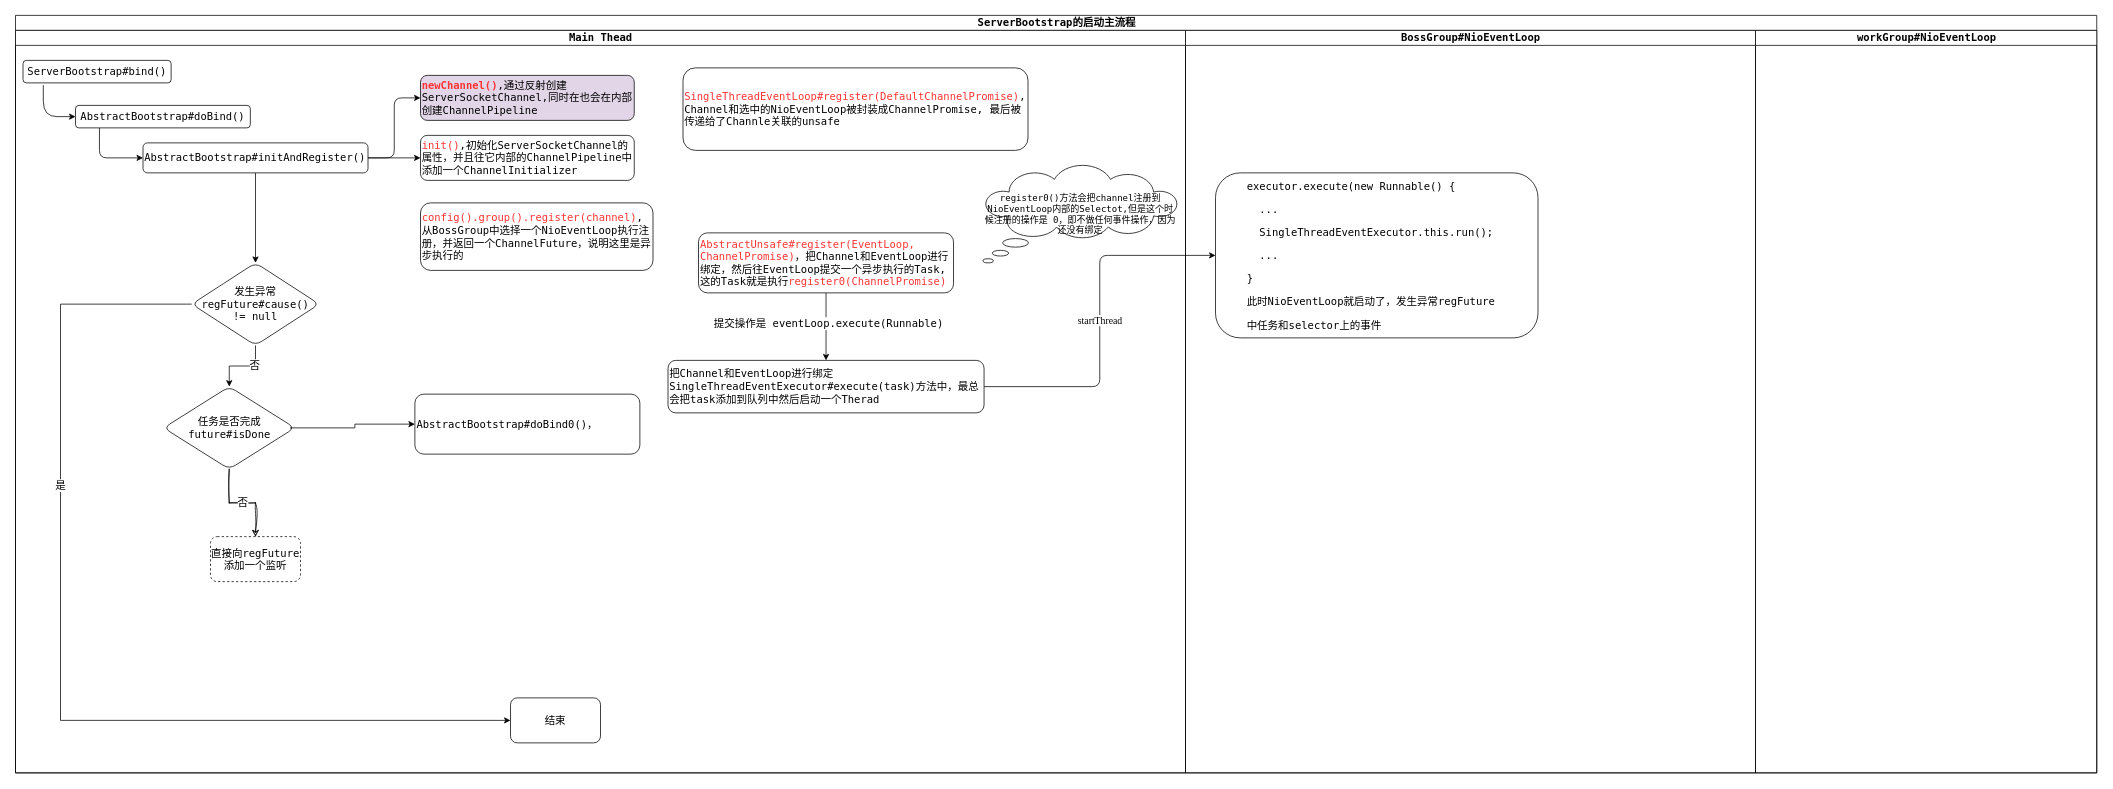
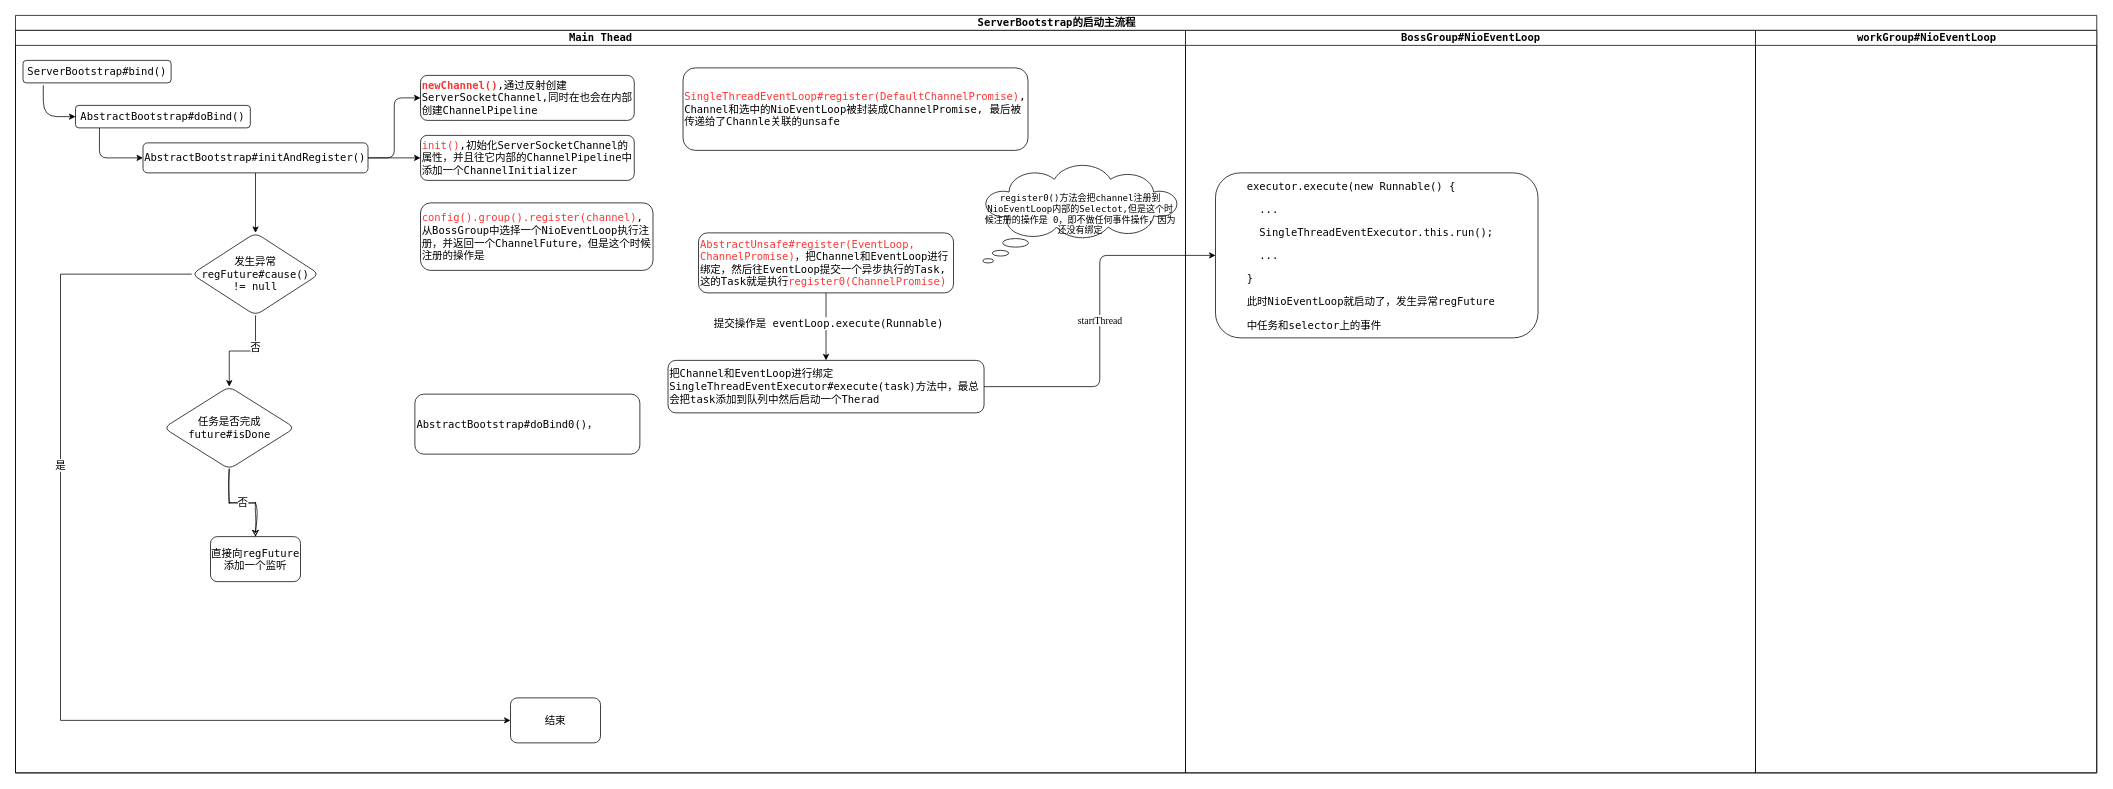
  <mxCell id="0" />
  <mxCell id="1" parent="0" />
  <mxCell id="2" value="ServerBootstrap的启动主流程" style="swimlane;html=1;childLayout=stackLayout;startSize=20;rounded=0;shadow=0;labelBackgroundColor=none;strokeWidth=1;fontFamily=Monaco, monospace;fontSize=14;align=center;fontSource=https%3A%2F%2Ffonts.googleapis.com%2Fcss%3Ffamily%3DMonaco%252C%2Bmonospace;" parent="1" vertex="1"><mxGeometry x="20" y="20" width="2775" height="1010" as="geometry"><mxRectangle x="70" y="40" width="60" height="20" as="alternateBounds" /></mxGeometry></mxCell>
  <mxCell id="3" value="Main Thead" style="swimlane;html=1;startSize=20;fontFamily=Monaco, monospace;fontSource=https%3A%2F%2Ffonts.googleapis.com%2Fcss%3Ffamily%3DMonaco%252C%2Bmonospace;fontSize=14;swimlaneLine=1;absoluteArcSize=0;" parent="2" vertex="1"><mxGeometry y="20" width="1560" height="990" as="geometry" /></mxCell>
  <mxCell id="4" style="rounded=1;hachureGap=4;orthogonalLoop=1;jettySize=auto;html=1;exitX=0.137;exitY=1.1;exitDx=0;exitDy=0;entryX=0;entryY=0.5;entryDx=0;entryDy=0;fontFamily=Architects Daughter;fontSource=https%3A%2F%2Ffonts.googleapis.com%2Fcss%3Ffamily%3DArchitects%2BDaughter;jumpStyle=arc;jumpSize=6;flowAnimation=0;shadow=0;anchorPointDirection=1;startFill=1;endFill=1;orthogonal=0;enumerate=0;comic=0;edgeStyle=orthogonalEdgeStyle;arcSize=41;curved=0;exitPerimeter=0;" parent="3" source="5" target="7" edge="1"><mxGeometry relative="1" as="geometry" /></mxCell>
  <mxCell id="5" value="ServerBootstrap#bind()" style="rounded=1;whiteSpace=wrap;html=1;shadow=0;labelBackgroundColor=none;strokeWidth=1;fontFamily=Monaco, monospace;fontSize=14;align=center;fontSource=https%3A%2F%2Ffonts.googleapis.com%2Fcss%3Ffamily%3DMonaco%252C%2Bmonospace;" parent="3" vertex="1"><mxGeometry x="10" y="40" width="197.5" height="30" as="geometry" /></mxCell>
  <mxCell id="6" value="" style="edgeStyle=orthogonalEdgeStyle;rounded=1;hachureGap=4;orthogonalLoop=1;jettySize=auto;html=1;fontFamily=Architects Daughter;fontSource=https%3A%2F%2Ffonts.googleapis.com%2Fcss%3Ffamily%3DArchitects%2BDaughter;curved=0;entryX=0;entryY=0.5;entryDx=0;entryDy=0;exitX=0.137;exitY=0.967;exitDx=0;exitDy=0;exitPerimeter=0;" parent="3" source="7" target="10" edge="1"><mxGeometry relative="1" as="geometry" /></mxCell>
  <mxCell id="7" value="AbstractBootstrap#doBind()" style="rounded=1;whiteSpace=wrap;html=1;shadow=0;labelBackgroundColor=none;strokeWidth=1;fontFamily=Monaco, monospace;fontSize=14;align=center;fontSource=https%3A%2F%2Ffonts.googleapis.com%2Fcss%3Ffamily%3DMonaco%252C%2Bmonospace;" parent="3" vertex="1"><mxGeometry x="80" y="100" width="233.12" height="30" as="geometry" /></mxCell>
  <mxCell id="8" value="" style="edgeStyle=orthogonalEdgeStyle;rounded=1;hachureGap=4;orthogonalLoop=1;jettySize=auto;html=1;fontFamily=Architects Daughter;fontSource=https%3A%2F%2Ffonts.googleapis.com%2Fcss%3Ffamily%3DArchitects%2BDaughter;curved=0;entryX=0;entryY=0.5;entryDx=0;entryDy=0;" parent="3" source="10" target="11" edge="1"><mxGeometry relative="1" as="geometry" /></mxCell>
  <mxCell id="9" value="" style="edgeStyle=orthogonalEdgeStyle;rounded=1;hachureGap=4;orthogonalLoop=1;jettySize=auto;html=1;fontFamily=Architects Daughter;fontSource=https%3A%2F%2Ffonts.googleapis.com%2Fcss%3Ffamily%3DArchitects%2BDaughter;curved=0;" parent="3" source="10" target="26" edge="1"><mxGeometry relative="1" as="geometry" /></mxCell>
  <mxCell id="10" value="AbstractBootstrap#initAndRegister()" style="rounded=1;whiteSpace=wrap;html=1;shadow=0;labelBackgroundColor=none;strokeWidth=1;fontFamily=Monaco, monospace;fontSize=14;align=left;fontSource=https%3A%2F%2Ffonts.googleapis.com%2Fcss%3Ffamily%3DMonaco%252C%2Bmonospace;" parent="3" vertex="1"><mxGeometry x="170" y="150" width="300" height="40" as="geometry" /></mxCell>
- <mxCell id="11" value="&lt;span style=&quot;background-color: initial;&quot;&gt;&lt;b&gt;&lt;font color=&quot;#ff3333&quot;&gt;newChannel()&lt;/font&gt;&lt;/b&gt;,通过反射创建ServerSocketChannel,同时在也会在内部创建ChannelPipeline&lt;/span&gt;" style="whiteSpace=wrap;html=1;fontSize=14;fontFamily=Monaco, monospace;align=left;rounded=1;shadow=0;labelBackgroundColor=none;strokeWidth=1;fontSource=https%3A%2F%2Ffonts.googleapis.com%2Fcss%3Ffamily%3DMonaco%252C%2Bmonospace;fillColor=#e1d5e7;" parent="3" vertex="1"><mxGeometry x="540" y="60" width="285" height="60" as="geometry" /></mxCell>
+ <mxCell id="11" value="&lt;span style=&quot;background-color: initial;&quot;&gt;&lt;b&gt;&lt;font color=&quot;#ff3333&quot;&gt;newChannel()&lt;/font&gt;&lt;/b&gt;,通过反射创建ServerSocketChannel,同时在也会在内部创建ChannelPipeline&lt;/span&gt;" style="whiteSpace=wrap;html=1;fontSize=14;fontFamily=Monaco, monospace;align=left;rounded=1;shadow=0;labelBackgroundColor=none;strokeWidth=1;fontSource=https%3A%2F%2Ffonts.googleapis.com%2Fcss%3Ffamily%3DMonaco%252C%2Bmonospace;" parent="3" vertex="1"><mxGeometry x="540" y="60" width="285" height="60" as="geometry" /></mxCell>
  <mxCell id="12" value="" style="edgeStyle=orthogonalEdgeStyle;rounded=1;hachureGap=4;orthogonalLoop=1;jettySize=auto;html=1;fontFamily=Architects Daughter;fontSource=https%3A%2F%2Ffonts.googleapis.com%2Fcss%3Ffamily%3DArchitects%2BDaughter;curved=0;exitX=1;exitY=0.5;exitDx=0;exitDy=0;" parent="3" source="10" target="13" edge="1"><mxGeometry relative="1" as="geometry"><mxPoint x="580" y="320" as="sourcePoint" /></mxGeometry></mxCell>
  <mxCell id="13" value="&lt;span style=&quot;background-color: initial;&quot;&gt;&lt;font color=&quot;#ff3333&quot;&gt;init()&lt;/font&gt;,初始化ServerSocketChannel的属性，并且往它内部的ChannelPipeline中添加一个ChannelInitializer&lt;/span&gt;" style="whiteSpace=wrap;html=1;fontSize=14;fontFamily=Monaco, monospace;align=left;rounded=1;shadow=0;labelBackgroundColor=none;strokeWidth=1;fontSource=https%3A%2F%2Ffonts.googleapis.com%2Fcss%3Ffamily%3DMonaco%252C%2Bmonospace;" parent="3" vertex="1"><mxGeometry x="540" y="140" width="285" height="60" as="geometry" /></mxCell>
- <mxCell id="14" value="&lt;span style=&quot;background-color: initial;&quot;&gt;&lt;font color=&quot;#ff3333&quot;&gt;config().group().register(channel)&lt;/font&gt;,从BossGroup中选择一个NioEventLoop执行注册，并返回一个ChannelFuture，说明这里是异步执行的&lt;/span&gt;" style="whiteSpace=wrap;html=1;fontSize=14;fontFamily=Monaco, monospace;align=left;rounded=1;shadow=0;labelBackgroundColor=none;strokeWidth=1;fontSource=https%3A%2F%2Ffonts.googleapis.com%2Fcss%3Ffamily%3DMonaco%252C%2Bmonospace;" parent="3" vertex="1"><mxGeometry x="540" y="230" width="310" height="90" as="geometry" /></mxCell>
+ <mxCell id="14" value="&lt;span style=&quot;background-color: initial;&quot;&gt;&lt;font color=&quot;#ff3333&quot;&gt;config().group().register(channel)&lt;/font&gt;,从BossGroup中选择一个NioEventLoop执行注册，并返回一个ChannelFuture，但是这个时候注册的操作是&lt;/span&gt;" style="whiteSpace=wrap;html=1;fontSize=14;fontFamily=Monaco, monospace;align=left;rounded=1;shadow=0;labelBackgroundColor=none;strokeWidth=1;fontSource=https%3A%2F%2Ffonts.googleapis.com%2Fcss%3Ffamily%3DMonaco%252C%2Bmonospace;" parent="3" vertex="1"><mxGeometry x="540" y="230" width="310" height="90" as="geometry" /></mxCell>
  <mxCell id="15" value="AbstractBootstrap#doBind0()，" style="rounded=1;whiteSpace=wrap;html=1;shadow=0;labelBackgroundColor=none;strokeWidth=1;fontFamily=Monaco, monospace;fontSize=14;align=left;fontSource=https%3A%2F%2Ffonts.googleapis.com%2Fcss%3Ffamily%3DMonaco%252C%2Bmonospace;" parent="3" vertex="1"><mxGeometry x="532.5" y="485" width="300" height="80" as="geometry" /></mxCell>
  <mxCell id="16" value="&lt;font color=&quot;#ff3333&quot;&gt;SingleThreadEventLoop#register(DefaultChannelPromise)&lt;/font&gt;, Channel和选中的NioEventLoop被封装成ChannelPromise, 最后被传递给了Channle关联的unsafe" style="whiteSpace=wrap;html=1;fontSize=14;fontFamily=Monaco, monospace;align=left;rounded=1;shadow=0;labelBackgroundColor=none;strokeWidth=1;fontSource=https%3A%2F%2Ffonts.googleapis.com%2Fcss%3Ffamily%3DMonaco%252C%2Bmonospace;" parent="3" vertex="1"><mxGeometry x="890" y="50" width="460" height="110" as="geometry" /></mxCell>
  <mxCell id="17" value="&lt;font color=&quot;#ff3333&quot;&gt;AbstractUnsafe#register(EventLoop, ChannelPromise)&lt;/font&gt;，把Channel和EventLoop进行绑定，然后往EventLoop提交一个异步执行的Task,这的Task就是执行&lt;font color=&quot;#ff3333&quot;&gt;register0(ChannelPromise)&lt;/font&gt;" style="whiteSpace=wrap;html=1;fontSize=14;fontFamily=Monaco, monospace;align=left;rounded=1;shadow=0;labelBackgroundColor=none;strokeWidth=1;fontSource=https%3A%2F%2Ffonts.googleapis.com%2Fcss%3Ffamily%3DMonaco%252C%2Bmonospace;" parent="3" vertex="1"><mxGeometry x="910.7" y="270" width="340" height="80" as="geometry" /></mxCell>
  <mxCell id="18" value="把Channel和EventLoop进行绑定&lt;span style=&quot;font-family: Monaco, monospace; font-size: 10.5pt;&quot;&gt;SingleThreadEventExecutor&lt;/span&gt;#execute(task)方法中，最总会把task添加到队列中然后启动一个Therad" style="whiteSpace=wrap;html=1;fontSize=14;fontFamily=Monaco, monospace;align=left;rounded=1;shadow=0;labelBackgroundColor=none;strokeWidth=1;fontSource=https%3A%2F%2Ffonts.googleapis.com%2Fcss%3Ffamily%3DMonaco%252C%2Bmonospace;" parent="3" vertex="1"><mxGeometry x="870" y="440" width="421.41" height="70" as="geometry" /></mxCell>
  <mxCell id="19" value="" style="edgeStyle=orthogonalEdgeStyle;rounded=1;hachureGap=4;orthogonalLoop=1;jettySize=auto;html=1;fontFamily=Architects Daughter;fontSource=https%3A%2F%2Ffonts.googleapis.com%2Fcss%3Ffamily%3DArchitects%2BDaughter;curved=0;" parent="3" source="17" target="18" edge="1"><mxGeometry relative="1" as="geometry" /></mxCell>
  <mxCell id="20" value="&lt;font face=&quot;Monaco, monospace&quot; style=&quot;font-size: 14px;&quot;&gt;提交操作是 eventLoop.execute(Runnable)&lt;/font&gt;" style="edgeLabel;html=1;align=center;verticalAlign=middle;resizable=0;points=[];sketch=1;hachureGap=4;jiggle=2;curveFitting=1;fontFamily=Architects Daughter;fontSource=https%3A%2F%2Ffonts.googleapis.com%2Fcss%3Ffamily%3DArchitects%2BDaughter;" parent="19" vertex="1" connectable="0"><mxGeometry x="-0.114" y="3" relative="1" as="geometry"><mxPoint as="offset" /></mxGeometry></mxCell>
  <mxCell id="21" value="&lt;font data-font-src=&quot;https://fonts.googleapis.com/css?family=Monaco%2C+monospace&quot; face=&quot;Monaco, monospace&quot;&gt;register0()方法会把channel注册到NioEventLoop内部的Selectot,但是这个时候注册的操作是 0，即不做任何事件操作，因为还没有绑定&lt;/font&gt;" style="whiteSpace=wrap;html=1;shape=mxgraph.basic.cloud_callout;hachureGap=4;fontFamily=Architects Daughter;fontSource=https%3A%2F%2Ffonts.googleapis.com%2Fcss%3Ffamily%3DArchitects%2BDaughter;" parent="3" vertex="1"><mxGeometry x="1290" y="180" width="260" height="130" as="geometry" /></mxCell>
  <mxCell id="22" value="" style="edgeStyle=elbowEdgeStyle;rounded=0;hachureGap=4;orthogonalLoop=1;jettySize=auto;html=1;fontFamily=Architects Daughter;fontSource=https%3A%2F%2Ffonts.googleapis.com%2Fcss%3Ffamily%3DArchitects%2BDaughter;exitX=0;exitY=0.5;exitDx=0;exitDy=0;" parent="3" source="26" target="27" edge="1"><mxGeometry relative="1" as="geometry"><Array as="points"><mxPoint x="60" y="580" /></Array></mxGeometry></mxCell>
  <mxCell id="23" value="&lt;font style=&quot;font-size: 14px;&quot; data-font-src=&quot;https://fonts.googleapis.com/css?family=Monaco%2C+monospace&quot; face=&quot;Monaco, monospace&quot;&gt;是&lt;/font&gt;" style="edgeLabel;html=1;align=center;verticalAlign=middle;resizable=0;points=[];sketch=1;hachureGap=4;jiggle=2;curveFitting=1;fontFamily=Architects Daughter;fontSource=https%3A%2F%2Ffonts.googleapis.com%2Fcss%3Ffamily%3DArchitects%2BDaughter;" parent="22" vertex="1" connectable="0"><mxGeometry x="-0.374" y="-1" relative="1" as="geometry"><mxPoint as="offset" /></mxGeometry></mxCell>
  <mxCell id="24" value="" style="edgeStyle=orthogonalEdgeStyle;rounded=0;hachureGap=4;orthogonalLoop=1;jettySize=auto;html=1;fontFamily=Architects Daughter;fontSource=https%3A%2F%2Ffonts.googleapis.com%2Fcss%3Ffamily%3DArchitects%2BDaughter;" parent="3" source="26" target="29" edge="1"><mxGeometry relative="1" as="geometry" /></mxCell>
  <mxCell id="25" value="&lt;font style=&quot;font-size: 14px;&quot; data-font-src=&quot;https://fonts.googleapis.com/css?family=Monaco%2C+monospace&quot; face=&quot;Monaco, monospace&quot;&gt;否&lt;/font&gt;" style="edgeLabel;html=1;align=center;verticalAlign=middle;resizable=0;points=[];sketch=1;hachureGap=4;jiggle=2;curveFitting=1;fontFamily=Architects Daughter;fontSource=https%3A%2F%2Ffonts.googleapis.com%2Fcss%3Ffamily%3DArchitects%2BDaughter;" parent="24" vertex="1" connectable="0"><mxGeometry x="-0.35" y="-1" relative="1" as="geometry"><mxPoint as="offset" /></mxGeometry></mxCell>
- <mxCell id="26" value="发生异常regFuture#cause() != null" style="rhombus;whiteSpace=wrap;html=1;fontSize=14;fontFamily=Monaco, monospace;align=center;rounded=1;shadow=0;labelBackgroundColor=none;strokeWidth=1;fontSource=https%3A%2F%2Ffonts.googleapis.com%2Fcss%3Ffamily%3DMonaco%252C%2Bmonospace;" parent="3" vertex="1"><mxGeometry x="235" y="310" width="170" height="110" as="geometry" /></mxCell>
+ <mxCell id="26" value="发生异常regFuture#cause() != null" style="rhombus;whiteSpace=wrap;html=1;fontSize=14;fontFamily=Monaco, monospace;align=center;rounded=1;shadow=0;labelBackgroundColor=none;strokeWidth=1;fontSource=https%3A%2F%2Ffonts.googleapis.com%2Fcss%3Ffamily%3DMonaco%252C%2Bmonospace;" parent="3" vertex="1"><mxGeometry x="235" y="270" width="170" height="110" as="geometry" /></mxCell>
  <mxCell id="27" value="结束" style="whiteSpace=wrap;html=1;fontSize=14;fontFamily=Monaco, monospace;rounded=1;shadow=0;labelBackgroundColor=none;strokeWidth=1;fontSource=https%3A%2F%2Ffonts.googleapis.com%2Fcss%3Ffamily%3DMonaco%252C%2Bmonospace;" parent="3" vertex="1"><mxGeometry x="660" y="890" width="120" height="60" as="geometry" /></mxCell>
  <mxCell id="28" value="&lt;font style=&quot;font-size: 14px;&quot; data-font-src=&quot;https://fonts.googleapis.com/css?family=Monaco%2C+monospace&quot; face=&quot;Monaco, monospace&quot;&gt;否&lt;/font&gt;" style="edgeStyle=orthogonalEdgeStyle;rounded=0;sketch=1;hachureGap=4;jiggle=2;curveFitting=1;orthogonalLoop=1;jettySize=auto;html=1;fontFamily=Architects Daughter;fontSource=https%3A%2F%2Ffonts.googleapis.com%2Fcss%3Ffamily%3DArchitects%2BDaughter;" parent="3" source="29" target="30" edge="1"><mxGeometry relative="1" as="geometry" /></mxCell>
  <mxCell id="29" value="&lt;div&gt;任务是否完成&lt;/div&gt;future#isDone" style="rhombus;whiteSpace=wrap;html=1;fontSize=14;fontFamily=Monaco, monospace;align=center;rounded=1;shadow=0;labelBackgroundColor=none;strokeWidth=1;fontSource=https%3A%2F%2Ffonts.googleapis.com%2Fcss%3Ffamily%3DMonaco%252C%2Bmonospace;" parent="3" vertex="1"><mxGeometry x="197.5" y="475" width="175" height="110" as="geometry" /></mxCell>
- <mxCell id="30" value="直接向regFuture添加一个监听" style="whiteSpace=wrap;html=1;fontSize=14;fontFamily=Monaco, monospace;rounded=1;shadow=0;labelBackgroundColor=none;strokeWidth=1;fontSource=https%3A%2F%2Ffonts.googleapis.com%2Fcss%3Ffamily%3DMonaco%252C%2Bmonospace;dashed=1;" parent="3" vertex="1"><mxGeometry x="260" y="675" width="120" height="60" as="geometry" /></mxCell>
- <mxCell id="31" style="edgeStyle=orthogonalEdgeStyle;rounded=0;hachureGap=4;orthogonalLoop=1;jettySize=auto;html=1;entryX=0;entryY=0.5;entryDx=0;entryDy=0;fontFamily=Architects Daughter;fontSource=https%3A%2F%2Ffonts.googleapis.com%2Fcss%3Ffamily%3DArchitects%2BDaughter;exitX=0.963;exitY=0.5;exitDx=0;exitDy=0;exitPerimeter=0;" parent="3" source="29" target="15" edge="1"><mxGeometry relative="1" as="geometry" /></mxCell>
+ <mxCell id="30" value="直接向regFuture添加一个监听" style="whiteSpace=wrap;html=1;fontSize=14;fontFamily=Monaco, monospace;rounded=1;shadow=0;labelBackgroundColor=none;strokeWidth=1;fontSource=https%3A%2F%2Ffonts.googleapis.com%2Fcss%3Ffamily%3DMonaco%252C%2Bmonospace;" parent="3" vertex="1"><mxGeometry x="260" y="675" width="120" height="60" as="geometry" /></mxCell>
  <mxCell id="32" value="BossGroup#NioEventLoop" style="swimlane;html=1;startSize=20;fontFamily=Monaco, monospace;fontSource=https%3A%2F%2Ffonts.googleapis.com%2Fcss%3Ffamily%3DMonaco%252C%2Bmonospace;fontSize=14;" parent="2" vertex="1"><mxGeometry x="1560" y="20" width="760" height="990" as="geometry" /></mxCell>
  <mxCell id="33" value="&lt;blockquote style=&quot;margin: 0 0 0 40px; border: none; padding: 0px;&quot;&gt;&lt;div style=&quot;&quot;&gt;&lt;pre style=&quot;font-size: 10.5pt;&quot;&gt;&lt;font style=&quot;&quot; data-font-src=&quot;https://fonts.googleapis.com/css?family=Monaco%2C+monospace&quot; face=&quot;Monaco, monospace&quot;&gt;executor.execute(new Runnable() {&lt;/font&gt;&lt;/pre&gt;&lt;/div&gt;&lt;div style=&quot;&quot;&gt;&lt;pre style=&quot;font-size: 10.5pt;&quot;&gt;&lt;font style=&quot;&quot; data-font-src=&quot;https://fonts.googleapis.com/css?family=Monaco%2C+monospace&quot; face=&quot;Monaco, monospace&quot;&gt;  ...&lt;/font&gt;&lt;/pre&gt;&lt;/div&gt;&lt;div style=&quot;&quot;&gt;&lt;pre style=&quot;font-size: 10.5pt;&quot;&gt;&lt;font face=&quot;Monaco, monospace&quot;&gt;  &lt;/font&gt;SingleThreadEventExecutor.&lt;span style=&quot;font-family: Monaco, monospace; font-size: 10.5pt; white-space: normal;&quot;&gt;this&lt;/span&gt;&lt;span style=&quot;font-family: Monaco, monospace; font-size: 10.5pt; white-space: normal;&quot;&gt;.run()&lt;/span&gt;&lt;span style=&quot;font-family: Monaco, monospace; font-size: 10.5pt; white-space: normal;&quot;&gt;;&lt;/span&gt;&lt;/pre&gt;&lt;/div&gt;&lt;div style=&quot;&quot;&gt;&lt;pre style=&quot;font-size: 10.5pt;&quot;&gt;&lt;font style=&quot;&quot; data-font-src=&quot;https://fonts.googleapis.com/css?family=Monaco%2C+monospace&quot; face=&quot;Monaco, monospace&quot;&gt;  ...&lt;/font&gt;&lt;/pre&gt;&lt;/div&gt;&lt;div style=&quot;&quot;&gt;&lt;pre style=&quot;font-size: 10.5pt;&quot;&gt;&lt;font style=&quot;&quot; data-font-src=&quot;https://fonts.googleapis.com/css?family=Monaco%2C+monospace&quot; face=&quot;Monaco, monospace&quot;&gt;}&lt;/font&gt;&lt;/pre&gt;&lt;pre style=&quot;font-size: 10.5pt;&quot;&gt;&lt;font face=&quot;Monaco, monospace&quot;&gt;此时NioEventLoop就启动了，发生异常regFuture&lt;/font&gt;&lt;/pre&gt;&lt;pre style=&quot;font-size: 10.5pt;&quot;&gt;&lt;font face=&quot;Monaco, monospace&quot;&gt;中任务和selector上的事件&lt;/font&gt;&lt;/pre&gt;&lt;/div&gt;&lt;/blockquote&gt;" style="whiteSpace=wrap;html=1;fontSize=14;fontFamily=Monaco, monospace;align=left;rounded=1;shadow=0;labelBackgroundColor=none;strokeWidth=1;fontSource=https%3A%2F%2Ffonts.googleapis.com%2Fcss%3Ffamily%3DMonaco%252C%2Bmonospace;" parent="32" vertex="1"><mxGeometry x="40" y="190" width="430" height="220" as="geometry" /></mxCell>
  <mxCell id="34" value="workGroup#NioEventLoop" style="swimlane;html=1;startSize=20;fontFamily=Monaco, monospace;fontSource=https%3A%2F%2Ffonts.googleapis.com%2Fcss%3Ffamily%3DMonaco%252C%2Bmonospace;fontSize=14;" parent="2" vertex="1"><mxGeometry x="2320" y="20" width="455" height="990" as="geometry" /></mxCell>
  <mxCell id="35" value="&lt;font style=&quot;font-size: 13px;&quot; face=&quot;Comic Sans MS&quot;&gt;startThread&lt;/font&gt;" style="edgeStyle=orthogonalEdgeStyle;rounded=1;hachureGap=4;orthogonalLoop=1;jettySize=auto;html=1;fontFamily=Architects Daughter;fontSource=https%3A%2F%2Ffonts.googleapis.com%2Fcss%3Ffamily%3DArchitects%2BDaughter;curved=0;entryX=0;entryY=0.5;entryDx=0;entryDy=0;" parent="2" source="18" target="33" edge="1"><mxGeometry relative="1" as="geometry" /></mxCell>
